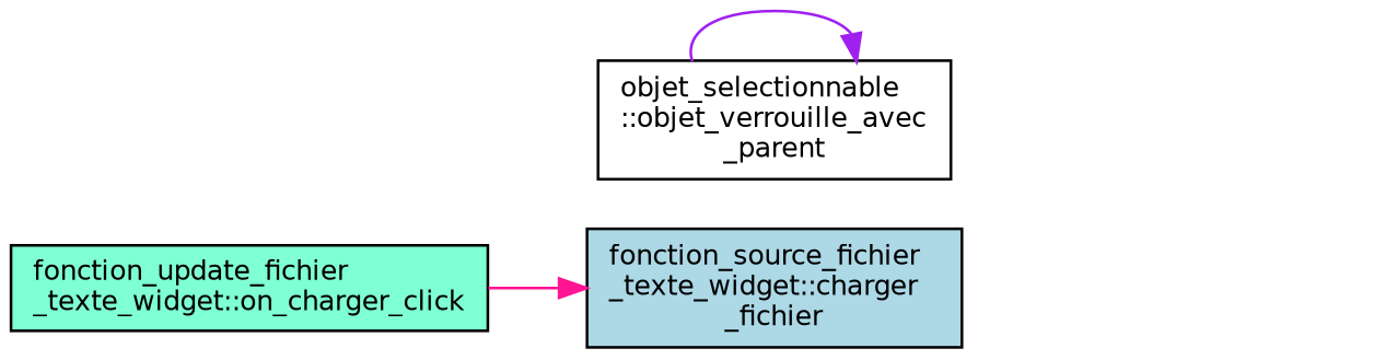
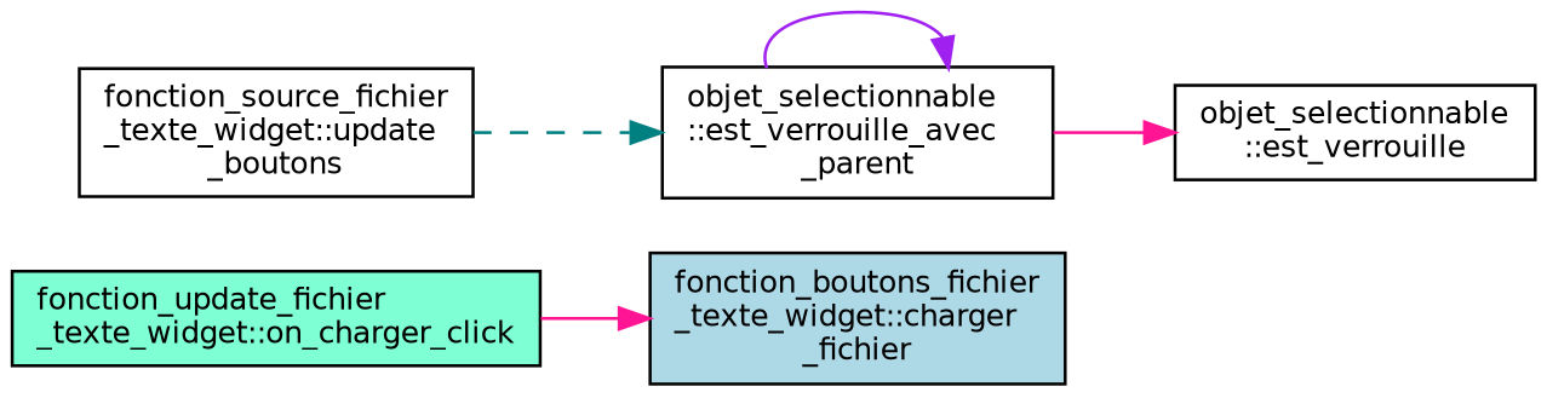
  digraph {
    rankdir=LR
    node [color=black fillcolor=white fontname=Helvetica fontsize=10 shape=record style=filled]
    edge [color=deeppink fontname=Helvetica fontsize=10 labelfontname=Helvetica labelfontsize=10 style=solid]
    n1 [fillcolor=aquamarine fontcolor=black height=0.2 label="fonction_update_fichier\l_texte_widget::on_charger_click" width=0.4]
-   n2 [fillcolor=lightblue height=0.2 label="fonction_source_fichier\l_texte_widget::charger\l_fichier" width=0.4]
-   n4 [height=0.2 label="objet_selectionnable\l::objet_verrouille_avec\l_parent" width=0.4]
+   n2 [fillcolor=lightblue height=0.2 label="fonction_boutons_fichier\l_texte_widget::charger\l_fichier" width=0.4]
+   n3 [height=0.2 label="fonction_source_fichier\l_texte_widget::update\l_boutons" width=0.4]
+   n4 [height=0.2 label="objet_selectionnable\l::est_verrouille_avec\l_parent" width=0.4]
+   n5 [height=0.2 label="objet_selectionnable\l::est_verrouille" width=0.4]
    n1 -> n2
+   n3 -> n4 [color=teal style=dashed]
    n4 -> n4 [color=purple]
+   n4 -> n5
  }
